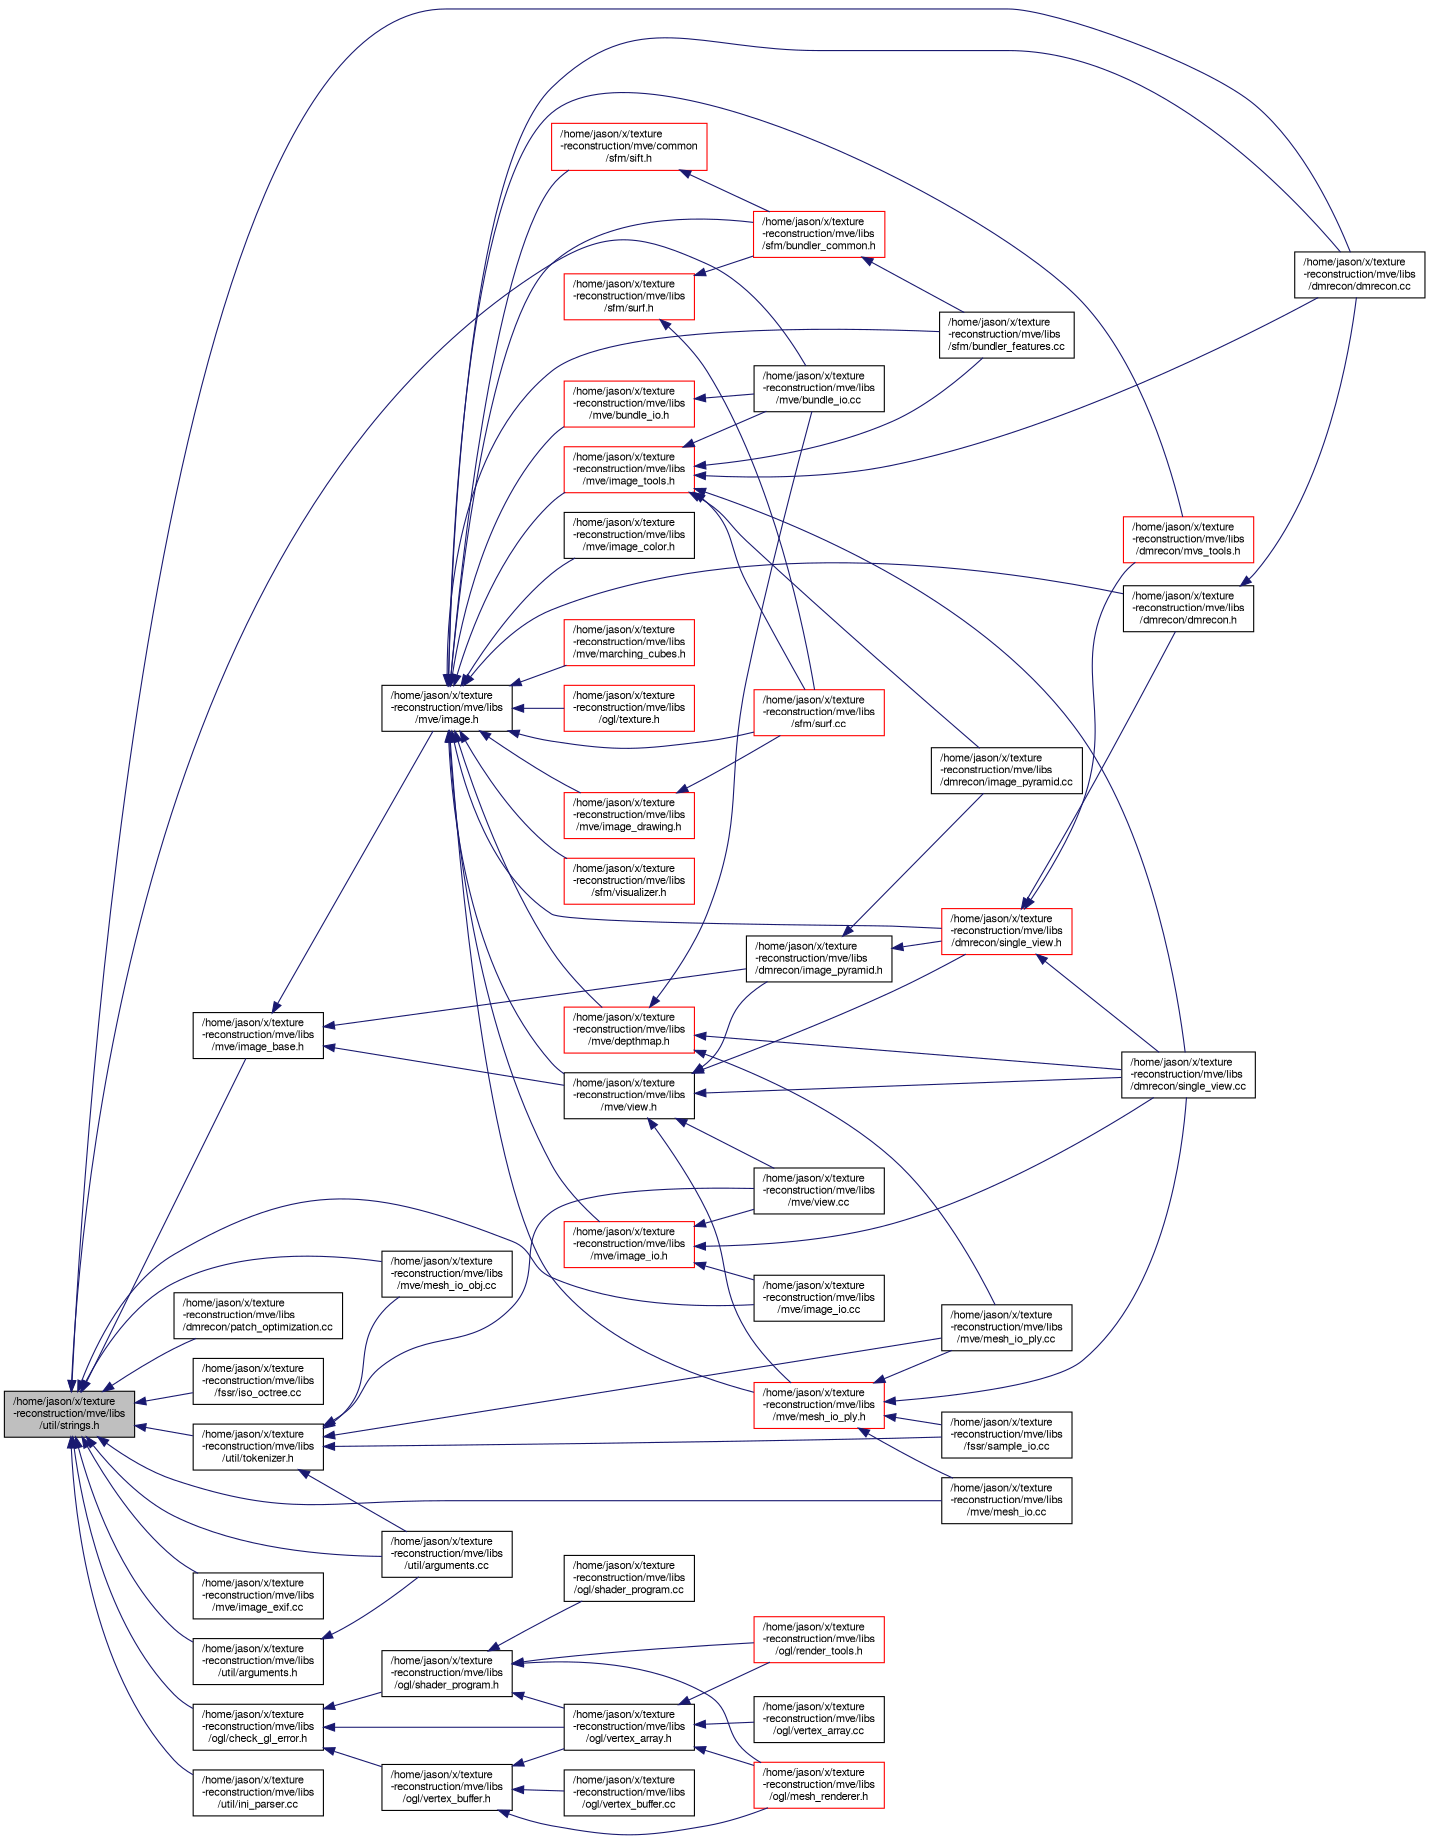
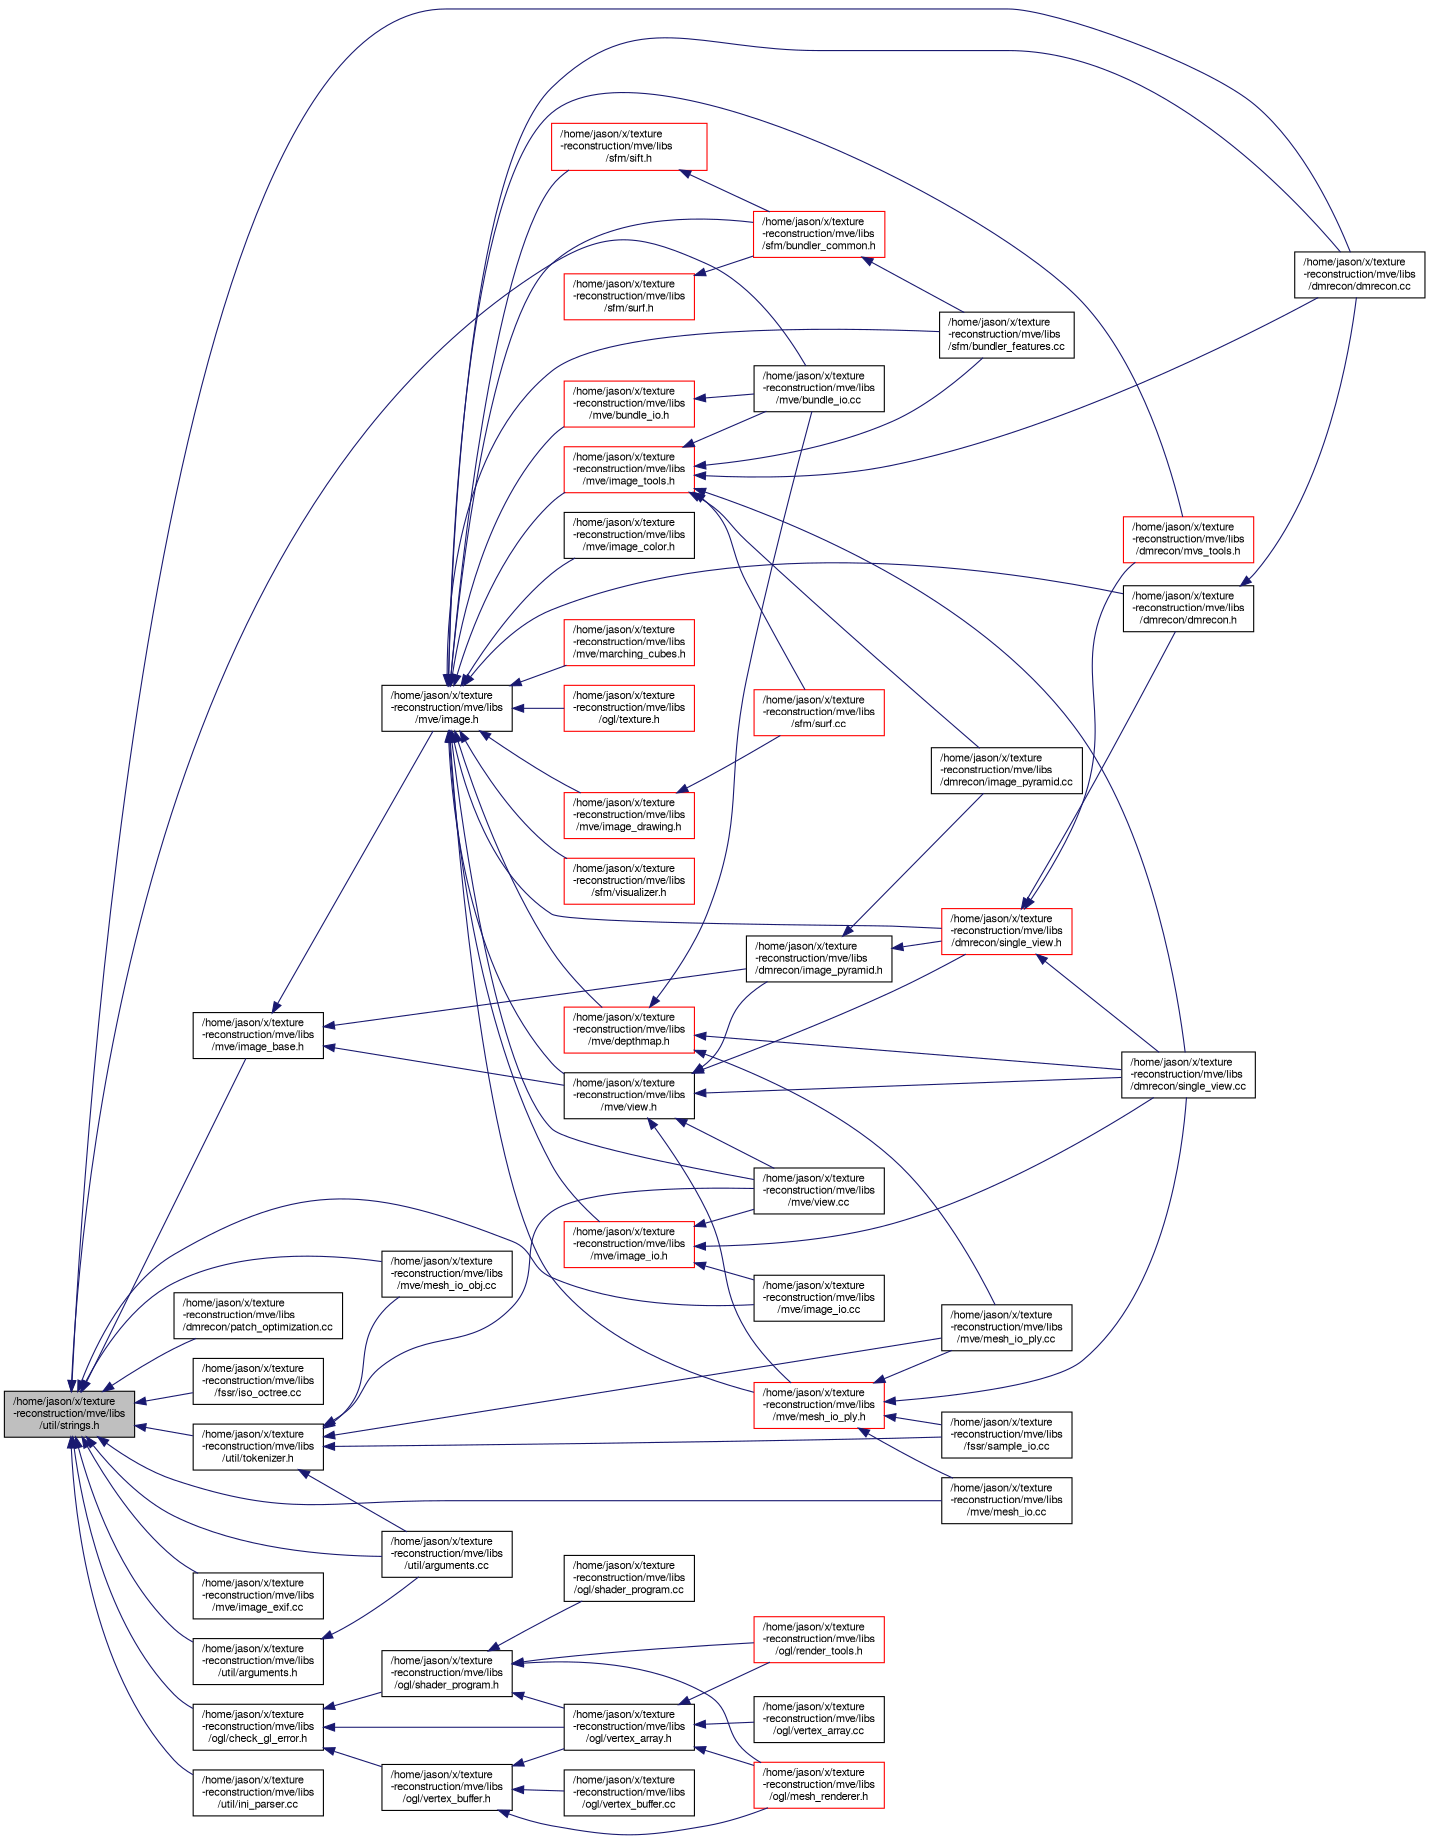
  digraph {
    rankdir=LR
    node [color=black fillcolor=white fontname=FreeSans fontsize=10 shape=record style=filled]
    edge [color=midnightblue dir=back fontname=FreeSans fontsize=10 labelfontname=FreeSans labelfontsize=10 style=solid]
    n1 [fillcolor=grey75 fontcolor=black height=0.2 label="/home/jason/x/texture\l-reconstruction/mve/libs\l/util/strings.h" width=0.4]
    n2 [height=0.2 label="/home/jason/x/texture\l-reconstruction/mve/libs\l/mve/image_base.h" width=0.4]
    n3 [height=0.2 label="/home/jason/x/texture\l-reconstruction/mve/libs\l/dmrecon/dmrecon.cc" width=0.4]
    n4 [height=0.2 label="/home/jason/x/texture\l-reconstruction/mve/libs\l/mve/bundle_io.cc" width=0.4]
    n5 [height=0.2 label="/home/jason/x/texture\l-reconstruction/mve/libs\l/mve/mesh_io.cc" width=0.4]
    n6 [height=0.2 label="/home/jason/x/texture\l-reconstruction/mve/libs\l/mve/image_io.cc" width=0.4]
    n7 [height=0.2 label="/home/jason/x/texture\l-reconstruction/mve/libs\l/dmrecon/patch_optimization.cc" width=0.4]
    n8 [height=0.2 label="/home/jason/x/texture\l-reconstruction/mve/libs\l/fssr/iso_octree.cc" width=0.4]
    n9 [height=0.2 label="/home/jason/x/texture\l-reconstruction/mve/libs\l/util/tokenizer.h" width=0.4]
    n10 [height=0.2 label="/home/jason/x/texture\l-reconstruction/mve/libs\l/mve/mesh_io_obj.cc" width=0.4]
    n11 [height=0.2 label="/home/jason/x/texture\l-reconstruction/mve/libs\l/util/arguments.cc" width=0.4]
    n12 [height=0.2 label="/home/jason/x/texture\l-reconstruction/mve/libs\l/mve/image_exif.cc" width=0.4]
    n13 [height=0.2 label="/home/jason/x/texture\l-reconstruction/mve/libs\l/ogl/check_gl_error.h" width=0.4]
    n14 [height=0.2 label="/home/jason/x/texture\l-reconstruction/mve/libs\l/util/arguments.h" width=0.4]
    n15 [height=0.2 label="/home/jason/x/texture\l-reconstruction/mve/libs\l/util/ini_parser.cc" width=0.4]
    n16 [height=0.2 label="/home/jason/x/texture\l-reconstruction/mve/libs\l/mve/image.h" width=0.4]
    n17 [height=0.2 label="/home/jason/x/texture\l-reconstruction/mve/libs\l/mve/view.h" width=0.4]
    n18 [height=0.2 label="/home/jason/x/texture\l-reconstruction/mve/libs\l/dmrecon/image_pyramid.h" width=0.4]
    n19 [height=0.2 label="/home/jason/x/texture\l-reconstruction/mve/libs\l/mve/view.cc" width=0.4]
    n20 [height=0.2 label="/home/jason/x/texture\l-reconstruction/mve/libs\l/fssr/sample_io.cc" width=0.4]
    n21 [height=0.2 label="/home/jason/x/texture\l-reconstruction/mve/libs\l/mve/mesh_io_ply.cc" width=0.4]
    n22 [height=0.2 label="/home/jason/x/texture\l-reconstruction/mve/libs\l/ogl/shader_program.h" width=0.4]
    n23 [height=0.2 label="/home/jason/x/texture\l-reconstruction/mve/libs\l/ogl/vertex_array.h" width=0.4]
    n24 [height=0.2 label="/home/jason/x/texture\l-reconstruction/mve/libs\l/ogl/vertex_buffer.h" width=0.4]
    n25 [color=red height=0.2 label="/home/jason/x/texture\l-reconstruction/mve/libs\l/mve/image_tools.h" width=0.4]
    n26 [height=0.2 label="/home/jason/x/texture\l-reconstruction/mve/libs\l/sfm/bundler_features.cc" width=0.4]
    n27 [color=red height=0.2 label="/home/jason/x/texture\l-reconstruction/mve/libs\l/sfm/surf.cc" width=0.4]
    n28 [height=0.2 label="/home/jason/x/texture\l-reconstruction/mve/libs\l/dmrecon/dmrecon.h" width=0.4]
    n29 [color=red height=0.2 label="/home/jason/x/texture\l-reconstruction/mve/libs\l/dmrecon/single_view.h" width=0.4]
    n30 [color=red height=0.2 label="/home/jason/x/texture\l-reconstruction/mve/libs\l/dmrecon/mvs_tools.h" width=0.4]
    n31 [color=red height=0.2 label="/home/jason/x/texture\l-reconstruction/mve/libs\l/mve/mesh_io_ply.h" width=0.4]
    n32 [color=red height=0.2 label="/home/jason/x/texture\l-reconstruction/mve/libs\l/mve/image_io.h" width=0.4]
    n33 [color=red height=0.2 label="/home/jason/x/texture\l-reconstruction/mve/libs\l/mve/depthmap.h" width=0.4]
    n34 [color=red height=0.2 label="/home/jason/x/texture\l-reconstruction/mve/libs\l/mve/bundle_io.h" width=0.4]
    n35 [height=0.2 label="/home/jason/x/texture\l-reconstruction/mve/libs\l/mve/image_color.h" width=0.4]
    n36 [color=red height=0.2 label="/home/jason/x/texture\l-reconstruction/mve/libs\l/mve/image_drawing.h" width=0.4]
    n37 [color=red height=0.2 label="/home/jason/x/texture\l-reconstruction/mve/libs\l/mve/marching_cubes.h" width=0.4]
    n38 [color=red height=0.2 label="/home/jason/x/texture\l-reconstruction/mve/libs\l/ogl/texture.h" width=0.4]
    n39 [color=red height=0.2 label="/home/jason/x/texture\l-reconstruction/mve/libs\l/sfm/bundler_common.h" width=0.4]
-   n40 [color=red height=0.2 label="/home/jason/x/texture\l-reconstruction/mve/common\l/sfm/sift.h" width=0.4]
+   n40 [color=red height=0.2 label="/home/jason/x/texture\l-reconstruction/mve/libs\l/sfm/sift.h" width=0.4]
    n41 [color=red height=0.2 label="/home/jason/x/texture\l-reconstruction/mve/libs\l/sfm/visualizer.h" width=0.4]
    n42 [height=0.2 label="/home/jason/x/texture\l-reconstruction/mve/libs\l/dmrecon/single_view.cc" width=0.4]
    n43 [height=0.2 label="/home/jason/x/texture\l-reconstruction/mve/libs\l/dmrecon/image_pyramid.cc" width=0.4]
    n44 [color=red height=0.2 label="/home/jason/x/texture\l-reconstruction/mve/libs\l/sfm/surf.h" width=0.4]
    n45 [color=red height=0.2 label="/home/jason/x/texture\l-reconstruction/mve/libs\l/ogl/mesh_renderer.h" width=0.4]
    n46 [color=red height=0.2 label="/home/jason/x/texture\l-reconstruction/mve/libs\l/ogl/render_tools.h" width=0.4]
    n47 [height=0.2 label="/home/jason/x/texture\l-reconstruction/mve/libs\l/ogl/shader_program.cc" width=0.4]
    n48 [height=0.2 label="/home/jason/x/texture\l-reconstruction/mve/libs\l/ogl/vertex_array.cc" width=0.4]
    n49 [height=0.2 label="/home/jason/x/texture\l-reconstruction/mve/libs\l/ogl/vertex_buffer.cc" width=0.4]
    n1 -> n2
    n1 -> n3
    n1 -> n4
    n1 -> n5
    n1 -> n6
    n1 -> n7
    n1 -> n8
    n1 -> n9
    n1 -> n10
    n1 -> n11
    n1 -> n12
    n1 -> n13
    n1 -> n14
    n1 -> n15
    n2 -> n16
    n2 -> n17
    n2 -> n18
    n9 -> n10
    n9 -> n11
    n9 -> n19
    n9 -> n20
    n9 -> n21
    n13 -> n22
    n13 -> n23
    n13 -> n24
    n14 -> n11
    n16 -> n3
    n16 -> n17
    n16 -> n25
    n16 -> n26
-   n16 -> n27
+   n16 -> n19
    n16 -> n28
    n16 -> n29
    n16 -> n30
    n16 -> n31
    n16 -> n32
    n16 -> n33
    n16 -> n34
    n16 -> n35
    n16 -> n36
    n16 -> n37
    n16 -> n38
    n16 -> n39
    n16 -> n40
    n16 -> n41
    n17 -> n18
    n17 -> n19
    n17 -> n29
    n17 -> n31
    n17 -> n42
    n18 -> n29
    n18 -> n43
    n22 -> n23
    n22 -> n45
    n22 -> n46
    n22 -> n47
    n23 -> n45
    n23 -> n46
    n23 -> n48
    n24 -> n23
    n24 -> n45
    n24 -> n49
    n25 -> n3
    n25 -> n4
    n25 -> n26
    n25 -> n27
    n25 -> n42
    n25 -> n43
    n28 -> n3
    n29 -> n28
    n29 -> n30
    n29 -> n42
    n31 -> n5
    n31 -> n20
    n31 -> n21
    n31 -> n42
    n32 -> n6
    n32 -> n19
    n32 -> n42
    n33 -> n4
    n33 -> n21
    n33 -> n42
    n34 -> n4
    n36 -> n27
    n39 -> n26
    n40 -> n39
-   n44 -> n27
    n44 -> n39
  }
